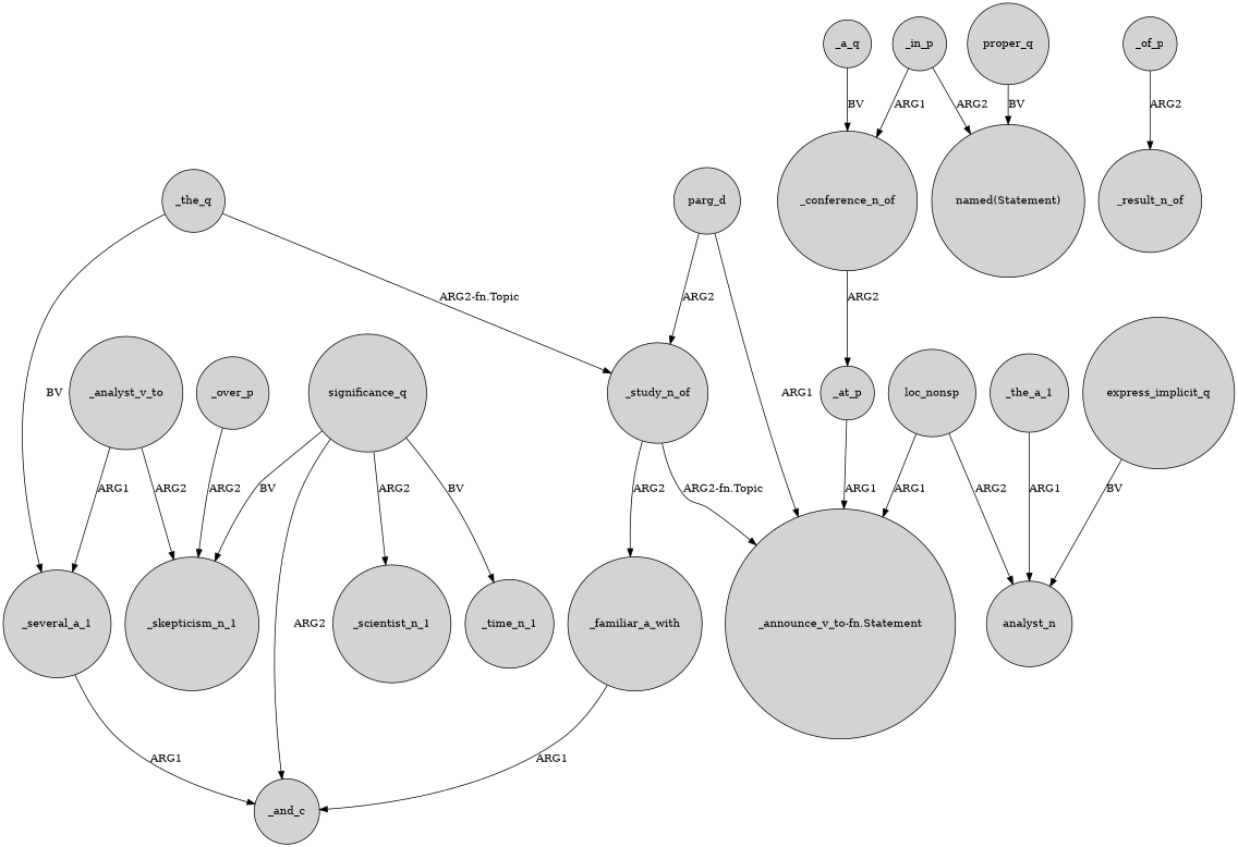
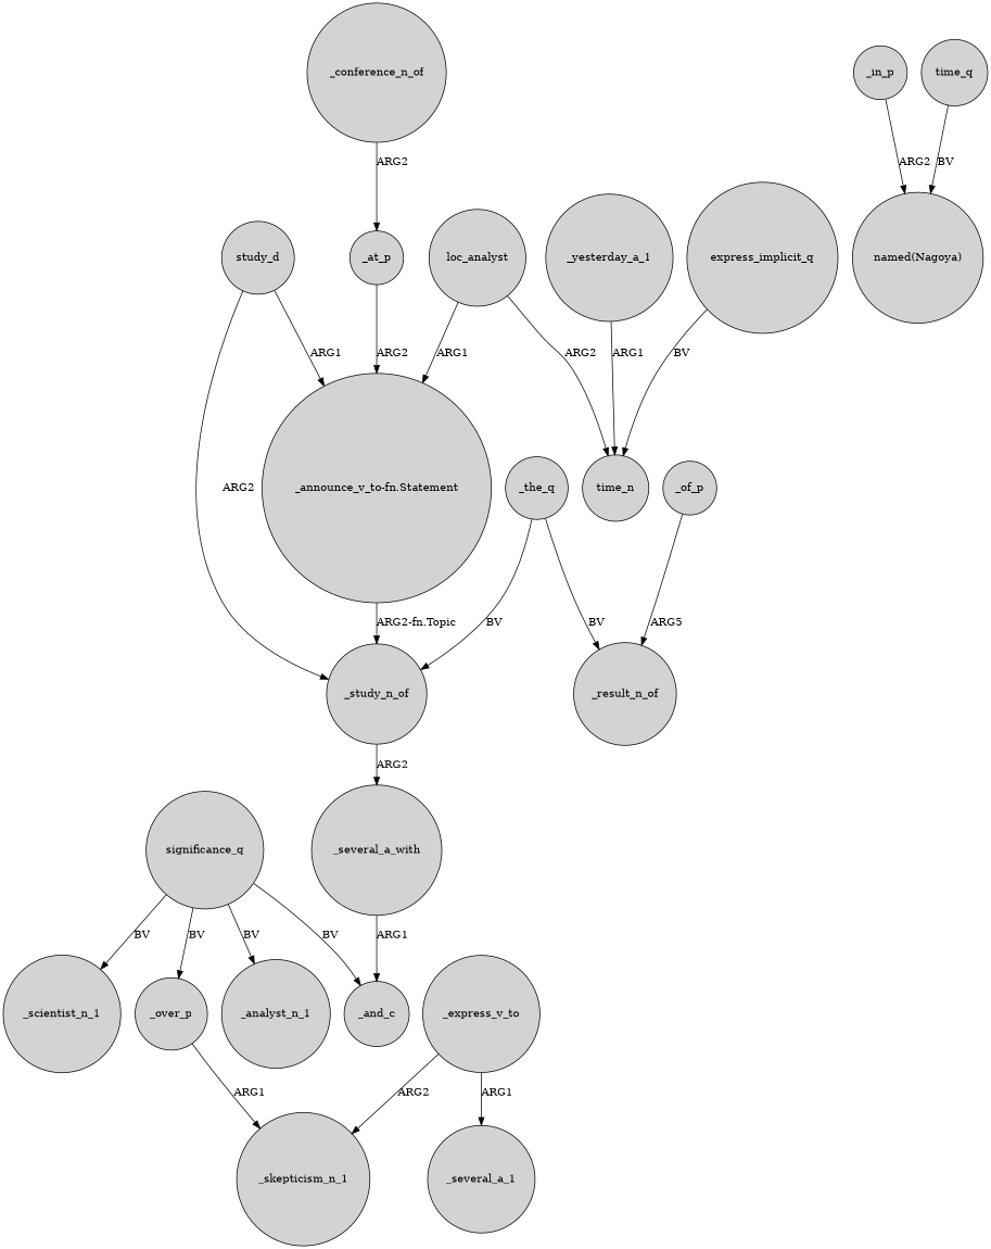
  digraph {
    node [shape=circle style=filled]
    _the_q
    _study_n_of
    _result_n_of
-   _familiar_a_with
-   _yesterday_a_1 [label=_the_a_1]
-   time_n [label=analyst_n]
+   _familiar_a_with [label=_several_a_with]
+   _yesterday_a_1
+   time_n
    _several_a_1
    _and_c
-   _a_q
    _conference_n_of
    _at_p
-   parg_d
+   parg_d [label=study_d]
    "_announce_v_to-fn.Statement"
-   _express_v_to [label=_analyst_v_to]
+   _express_v_to
    _skepticism_n_1
    _over_p
-   loc_nonsp
+   loc_nonsp [label=loc_analyst]
    _in_p
-   "named(Nagoya)" [label="named(Statement)"]
-   proper_q
+   "named(Nagoya)"
+   proper_q [label=time_q]
    _of_p
    n22 [label=significance_q]
    _scientist_n_1
-   _analyst_n_1 [label=_time_n_1]
+   _analyst_n_1
    n25 [label=express_implicit_q]
-   _the_q -> _study_n_of [label="ARG2-fn.Topic"]
-   _the_q -> _several_a_1 [label=BV]
+   _the_q -> _study_n_of [label=BV]
+   _the_q -> _result_n_of [label=BV]
    _study_n_of -> _familiar_a_with [label=ARG2]
    _familiar_a_with -> _and_c [label=ARG1]
    _yesterday_a_1 -> time_n [label=ARG1]
-   _several_a_1 -> _and_c [label=ARG1]
-   _a_q -> _conference_n_of [label=BV]
    _conference_n_of -> _at_p [label=ARG2]
-   _at_p -> "_announce_v_to-fn.Statement" [label=ARG1]
+   _at_p -> "_announce_v_to-fn.Statement" [label=ARG2]
    parg_d -> _study_n_of [label=ARG2]
    parg_d -> "_announce_v_to-fn.Statement" [label=ARG1]
-   _study_n_of -> "_announce_v_to-fn.Statement" [label="ARG2-fn.Topic"]
+   "_announce_v_to-fn.Statement" -> _study_n_of [label="ARG2-fn.Topic"]
    _express_v_to -> _several_a_1 [label=ARG1]
    _express_v_to -> _skepticism_n_1 [label=ARG2]
-   _over_p -> _skepticism_n_1 [label=ARG2]
+   _over_p -> _skepticism_n_1 [label=ARG1]
    loc_nonsp -> time_n [label=ARG2]
    loc_nonsp -> "_announce_v_to-fn.Statement" [label=ARG1]
-   _in_p -> _conference_n_of [label=ARG1]
    _in_p -> "named(Nagoya)" [label=ARG2]
    proper_q -> "named(Nagoya)" [label=BV]
-   _of_p -> _result_n_of [label=ARG2]
-   n22 -> _and_c [label=ARG2]
-   n22 -> _skepticism_n_1 [label=BV]
-   n22 -> _scientist_n_1 [label=ARG2]
+   _of_p -> _result_n_of [label=ARG5]
+   n22 -> _and_c [label=BV]
+   n22 -> _over_p [label=BV]
+   n22 -> _scientist_n_1 [label=BV]
    n22 -> _analyst_n_1 [label=BV]
    n25 -> time_n [label=BV]
  }
